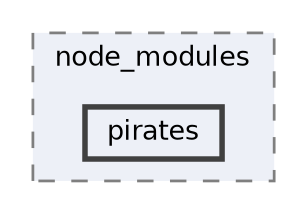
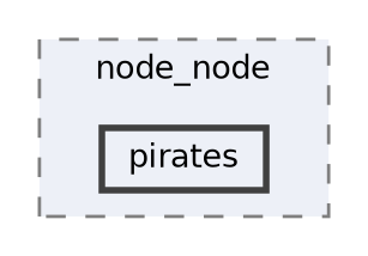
  digraph {
    compound=true
    n1 [color=grey25 fillcolor="#edf0f7" fontname=Helvetica fontsize=10 height=0.2 label=pirates shape=box style="filled,bold" width=0.4]
    subgraph cluster_1 {
      bgcolor="#edf0f7"
      fontname=Helvetica
      fontsize=10
-     label=node_modules
+     label=node_node
      pencolor=grey50
      style="filled,dashed"
      n1
    }
  }
